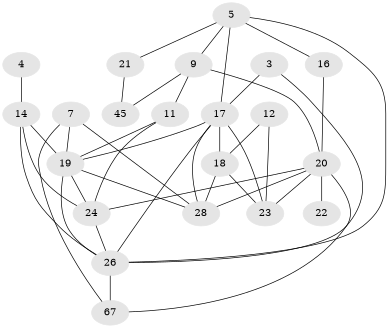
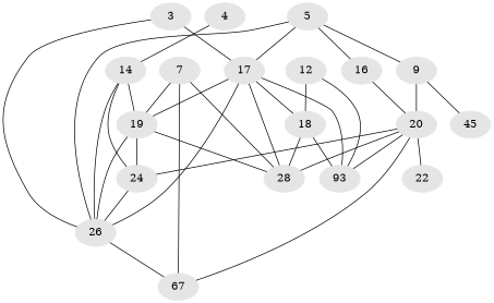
  graph {
    fontname="DejaVu Serif"
    node [color=gray90 fontname="DejaVu Serif" style=filled]
    edge [fontname="DejaVu Serif" weight=1.0]
    4
    14
    24
    26
    3
    17
    19
    28
-   23
+   23 [label=93]
    18
    n11 [label=67]
    5
    9
    16
-   21
-   11
    n17 [label=45]
    20
    7
    12
    22
    4 -- 14
    14 -- 24
    14 -- 26
    14 -- 19 [weight=2.0]
    24 -- 26
    26 -- n11
    3 -- 26
    3 -- 17 [weight=2.0]
    17 -- 26
    17 -- 19
    17 -- 28
    17 -- 23
    17 -- 18
    19 -- 24 [weight=2.0]
    19 -- 26
    19 -- 28
    18 -- 28 [weight=2.0]
    18 -- 23
    5 -- 26
    5 -- 17
    5 -- 9
    5 -- 16
-   5 -- 21
-   9 -- 11
    9 -- n17
    9 -- 20 [weight=3.0]
    16 -- 20
-   21 -- n17
-   11 -- 24
-   11 -- 19
    20 -- 24 [weight=2.0]
    20 -- 28
    20 -- 23
    20 -- n11
    20 -- 22 [weight=2.0]
    7 -- 19
    7 -- 28
    7 -- n11
    12 -- 23
    12 -- 18
  }
